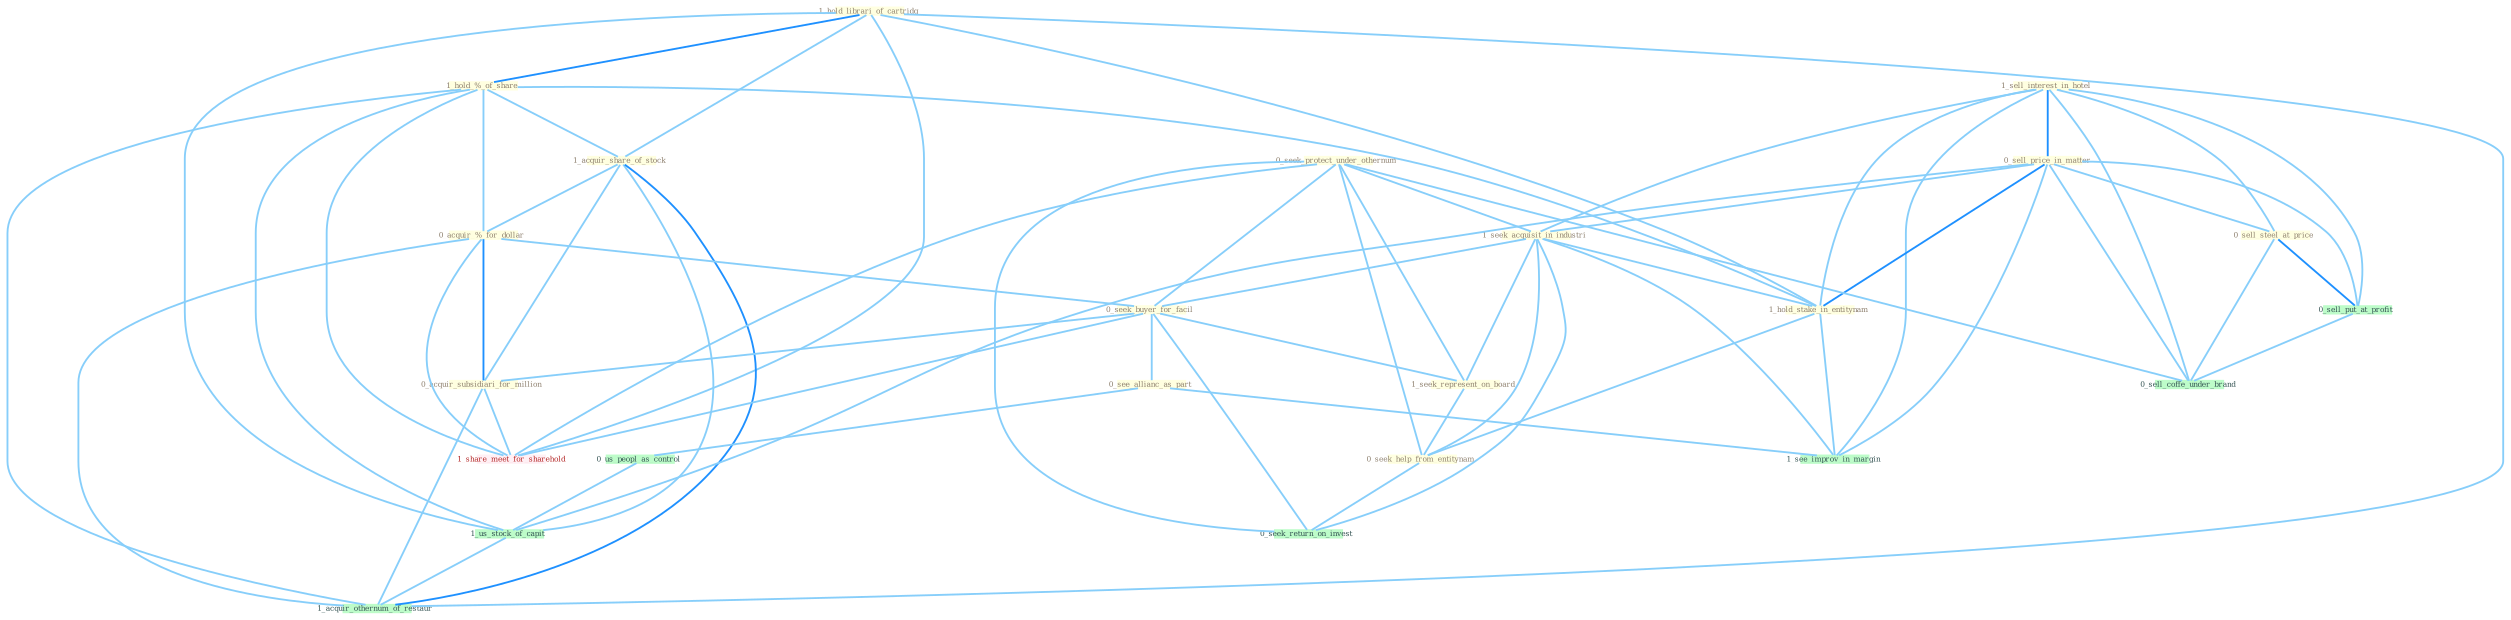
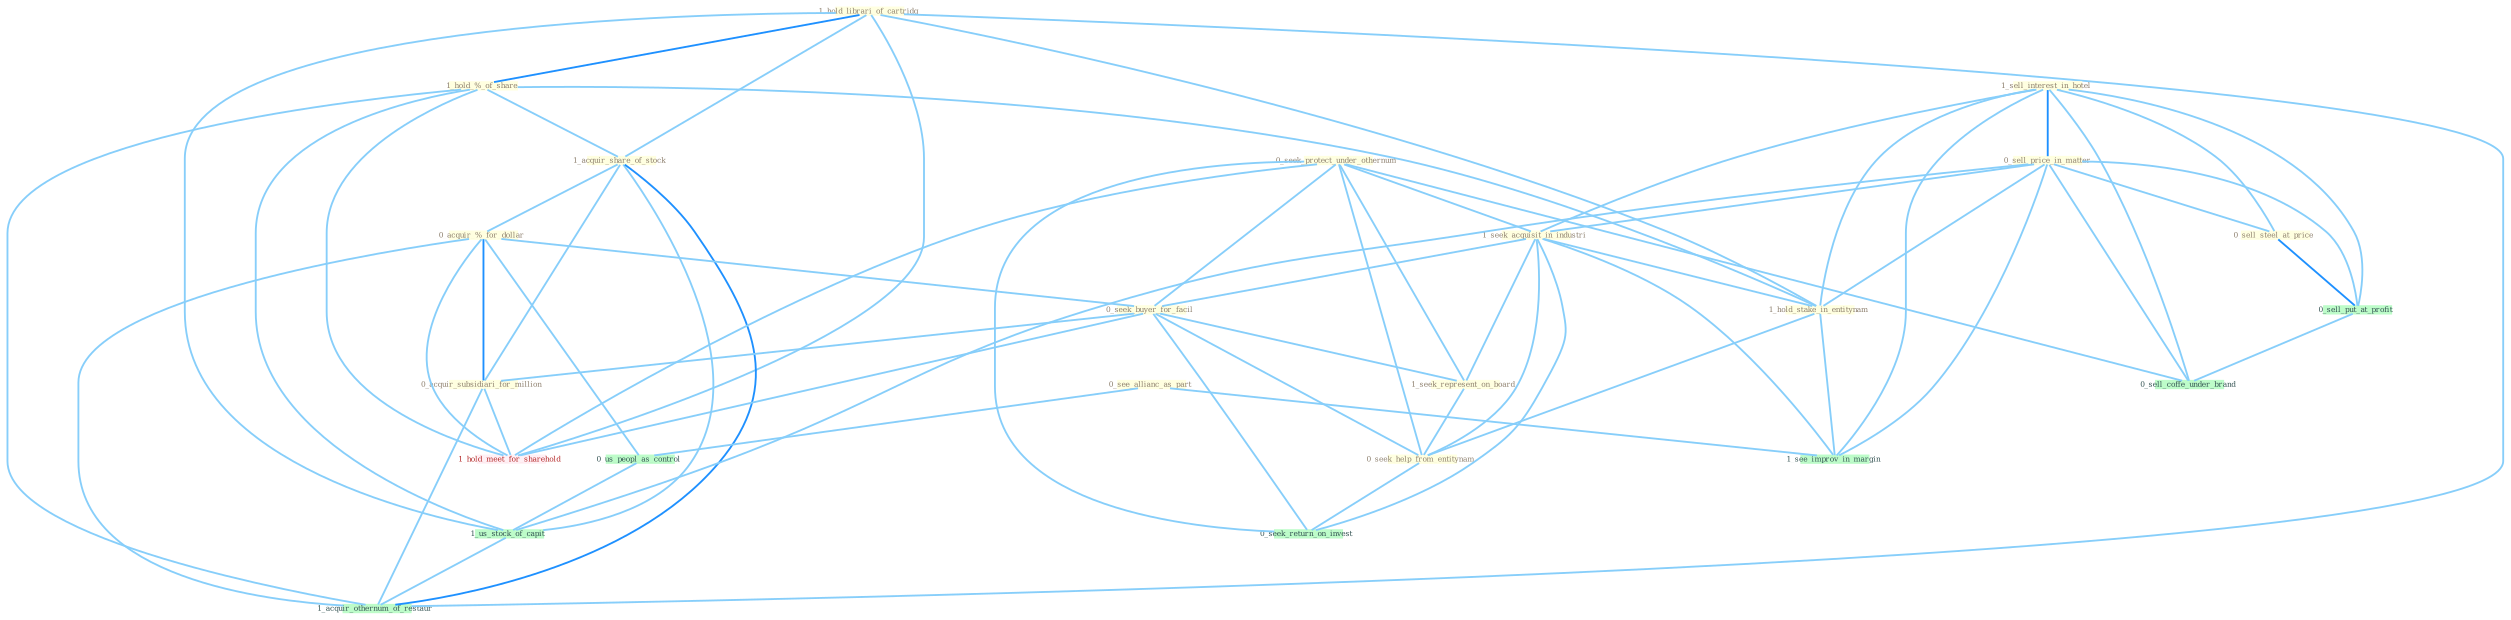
  graph {
    node [color="#ffffe0" fixedsize=true fontcolor="#8b7d6b" fontsize=4 shape=polygon style=filled]
    edge [color="#87cefa" w=1]
    "1_hold_librari_of_cartridg " [height=.06 width=.5]
    "1_hold_%_of_share " [height=.06 width=.5]
    "1_sell_interest_in_hotel " [height=.06 width=.5]
    "1_acquir_share_of_stock " [height=.06 width=.5]
    n5 [height=.06 label="0_sell_price_in_matter" width=.5]
    "0_seek_protect_under_othernum " [height=.06 width=.5]
    "0_see_allianc_as_part " [height=.06 width=.5]
    "0_acquir_%_for_dollar " [height=.06 width=.5]
    "1_seek_acquisit_in_industri " [height=.06 width=.5]
    "0_seek_buyer_for_facil " [height=.06 width=.5]
    "1_hold_stake_in_entitynam " [height=.06 width=.5]
    "1_seek_represent_on_board " [height=.06 width=.5]
    "0_acquir_subsidiari_for_million " [height=.06 width=.5]
    "0_seek_help_from_entitynam " [height=.06 width=.5]
    "0_sell_steel_at_price " [height=.06 width=.5]
-   "1_hold_meet_for_sharehold " [color="#fff0f5" fontcolor="#b22222" height=.06 width=.5 label="1_share_meet_for_sharehold"]
+   "1_hold_meet_for_sharehold " [color="#fff0f5" fontcolor="#b22222" height=.06 width=.5]
    "1_us_stock_of_capit " [color="#BDFCC9" fontcolor="#2f4f4f" height=.06 width=.5]
    "1_acquir_othernum_of_restaur " [color="#BDFCC9" fontcolor="#2f4f4f" height=.06 width=.5]
    "0_sell_put_at_profit " [color="#BDFCC9" fontcolor="#2f4f4f" height=.06 width=.5]
    "1_see_improv_in_margin " [color="#BDFCC9" fontcolor="#2f4f4f" height=.06 width=.5]
    "0_sell_coffe_under_brand " [color="#BDFCC9" fontcolor="#2f4f4f" height=.06 width=.5]
    "0_seek_return_on_invest " [color="#BDFCC9" fontcolor="#2f4f4f" height=.06 width=.5]
    "0_us_peopl_as_control " [color="#BDFCC9" fontcolor="#2f4f4f" height=.06 width=.5]
    subgraph sub_1 {
      "1_hold_librari_of_cartridg "
      "1_hold_%_of_share "
      "1_sell_interest_in_hotel "
      "1_acquir_share_of_stock "
      n5
      "0_seek_protect_under_othernum "
      "0_see_allianc_as_part "
      "0_acquir_%_for_dollar "
      "1_seek_acquisit_in_industri "
      "0_seek_buyer_for_facil "
      "1_hold_stake_in_entitynam "
      "1_seek_represent_on_board "
      "0_acquir_subsidiari_for_million "
      "0_seek_help_from_entitynam "
      "0_sell_steel_at_price "
    }
    subgraph sub_2 {
      "1_hold_meet_for_sharehold "
    }
    "1_hold_librari_of_cartridg " -- "1_hold_%_of_share " [color="#1e90ff" w=2]
    "1_hold_librari_of_cartridg " -- "1_acquir_share_of_stock "
    "1_hold_librari_of_cartridg " -- "1_hold_stake_in_entitynam "
    "1_hold_librari_of_cartridg " -- "1_hold_meet_for_sharehold "
    "1_hold_librari_of_cartridg " -- "1_us_stock_of_capit "
    "1_hold_librari_of_cartridg " -- "1_acquir_othernum_of_restaur "
    "1_hold_%_of_share " -- "1_acquir_share_of_stock "
-   "1_hold_%_of_share " -- "0_acquir_%_for_dollar "
+   "0_us_peopl_as_control " -- "0_acquir_%_for_dollar "
    "1_hold_%_of_share " -- "1_hold_stake_in_entitynam "
    "1_hold_%_of_share " -- "1_hold_meet_for_sharehold "
    "1_hold_%_of_share " -- "1_us_stock_of_capit "
    "1_hold_%_of_share " -- "1_acquir_othernum_of_restaur "
    "1_sell_interest_in_hotel " -- n5 [color="#1e90ff" w=2]
    "1_sell_interest_in_hotel " -- "1_seek_acquisit_in_industri "
    "1_sell_interest_in_hotel " -- "1_hold_stake_in_entitynam "
    "1_sell_interest_in_hotel " -- "0_sell_steel_at_price "
    "1_sell_interest_in_hotel " -- "0_sell_put_at_profit "
    "1_sell_interest_in_hotel " -- "1_see_improv_in_margin "
    "1_sell_interest_in_hotel " -- "0_sell_coffe_under_brand "
    "1_acquir_share_of_stock " -- "0_acquir_%_for_dollar "
    "1_acquir_share_of_stock " -- "0_acquir_subsidiari_for_million "
    "1_acquir_share_of_stock " -- "1_us_stock_of_capit "
    "1_acquir_share_of_stock " -- "1_acquir_othernum_of_restaur " [color="#1e90ff" w=2]
    n5 -- "1_seek_acquisit_in_industri "
-   n5 -- "1_hold_stake_in_entitynam " [color="#1e90ff"]
+   n5 -- "1_hold_stake_in_entitynam "
    n5 -- "0_sell_steel_at_price "
    n5 -- "1_us_stock_of_capit "
    n5 -- "0_sell_put_at_profit "
    n5 -- "1_see_improv_in_margin "
    n5 -- "0_sell_coffe_under_brand "
    "0_seek_protect_under_othernum " -- "1_seek_acquisit_in_industri "
    "0_seek_protect_under_othernum " -- "0_seek_buyer_for_facil "
    "0_seek_protect_under_othernum " -- "1_seek_represent_on_board "
    "0_seek_protect_under_othernum " -- "0_seek_help_from_entitynam "
    "0_seek_protect_under_othernum " -- "1_hold_meet_for_sharehold "
    "0_seek_protect_under_othernum " -- "0_sell_coffe_under_brand "
    "0_seek_protect_under_othernum " -- "0_seek_return_on_invest "
    "0_see_allianc_as_part " -- "1_see_improv_in_margin "
    "0_see_allianc_as_part " -- "0_us_peopl_as_control "
    "0_acquir_%_for_dollar " -- "0_seek_buyer_for_facil "
    "0_acquir_%_for_dollar " -- "0_acquir_subsidiari_for_million " [color="#1e90ff" w=2]
    "0_acquir_%_for_dollar " -- "1_hold_meet_for_sharehold "
    "0_acquir_%_for_dollar " -- "1_acquir_othernum_of_restaur "
    "1_seek_acquisit_in_industri " -- "0_seek_buyer_for_facil "
    "1_seek_acquisit_in_industri " -- "1_hold_stake_in_entitynam "
    "1_seek_acquisit_in_industri " -- "1_seek_represent_on_board "
    "1_seek_acquisit_in_industri " -- "0_seek_help_from_entitynam "
    "1_seek_acquisit_in_industri " -- "1_see_improv_in_margin "
    "1_seek_acquisit_in_industri " -- "0_seek_return_on_invest "
    "0_seek_buyer_for_facil " -- "1_seek_represent_on_board "
    "0_seek_buyer_for_facil " -- "0_acquir_subsidiari_for_million "
-   "0_seek_buyer_for_facil " -- "0_see_allianc_as_part "
+   "0_seek_buyer_for_facil " -- "0_seek_help_from_entitynam "
    "0_seek_buyer_for_facil " -- "1_hold_meet_for_sharehold "
    "0_seek_buyer_for_facil " -- "0_seek_return_on_invest "
    "1_hold_stake_in_entitynam " -- "0_seek_help_from_entitynam "
    "1_hold_stake_in_entitynam " -- "1_see_improv_in_margin "
    "1_seek_represent_on_board " -- "0_seek_help_from_entitynam "
    "0_acquir_subsidiari_for_million " -- "1_hold_meet_for_sharehold "
    "0_acquir_subsidiari_for_million " -- "1_acquir_othernum_of_restaur "
    "0_seek_help_from_entitynam " -- "0_seek_return_on_invest "
    "0_sell_steel_at_price " -- "0_sell_put_at_profit " [color="#1e90ff" w=2]
-   "0_sell_steel_at_price " -- "0_sell_coffe_under_brand "
    "1_us_stock_of_capit " -- "1_acquir_othernum_of_restaur "
    "0_sell_put_at_profit " -- "0_sell_coffe_under_brand "
    "0_us_peopl_as_control " -- "1_us_stock_of_capit "
  }
